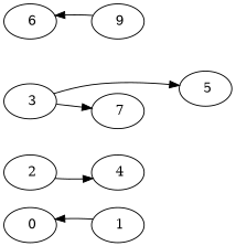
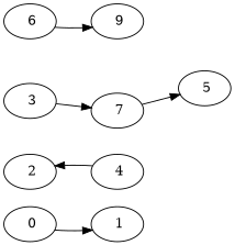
  digraph {
    rankdir=LR
    " 0"
    " 1"
    " 2"
    " 4"
    " 3"
    " 5"
    " 7"
    " 6"
    " 9"
-   " 1" -> " 0"
-   " 2" -> " 4"
-   " 3" -> " 5"
+   " 0" -> " 1"
+   " 4" -> " 2"
+   " 7" -> " 5"
    " 3" -> " 7"
-   " 9" -> " 6"
+   " 6" -> " 9"
  }
